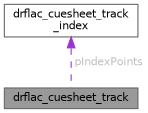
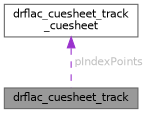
  digraph {
    node [color=gray40 fontname=Helvetica fontsize=10 shape=box style=filled]
    n1 [fillcolor=grey60 fontcolor=black height=0.2 label=drflac_cuesheet_track width=0.4]
-   n2 [fillcolor=white height=0.2 label="drflac_cuesheet_track\l_index" width=0.4]
+   n2 [fillcolor=white height=0.2 label="drflac_cuesheet_track\l_cuesheet" width=0.4]
    n2 -> n1 [color=darkorchid3 dir=back fontcolor=grey fontname=Helvetica fontsize=10 label=" pIndexPoints" labelfontname=Helvetica labelfontsize=10 style=dashed]
  }
